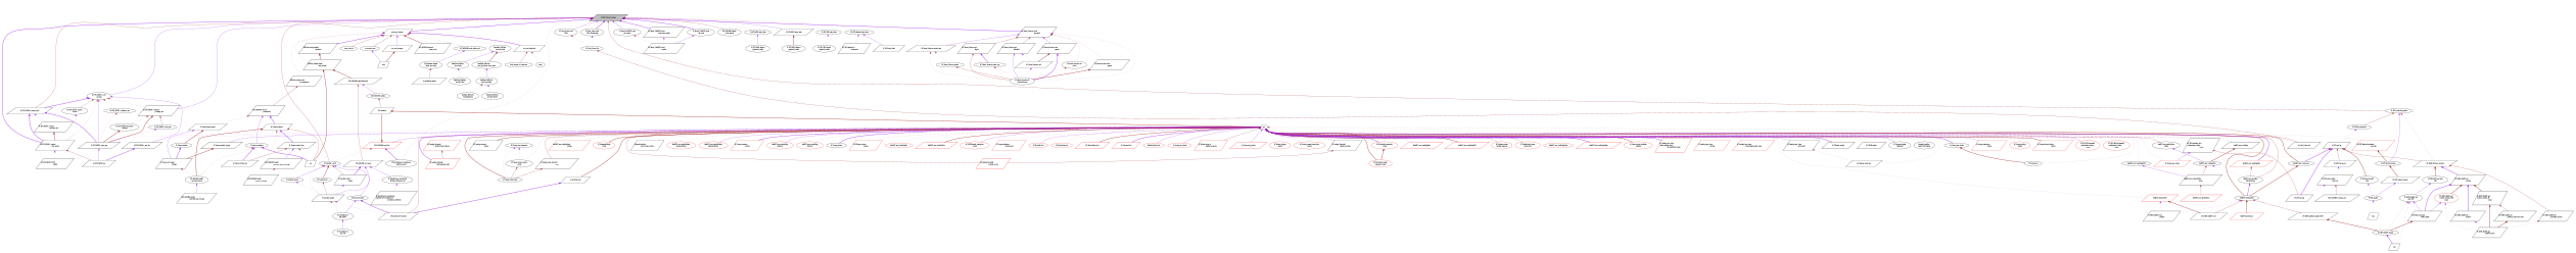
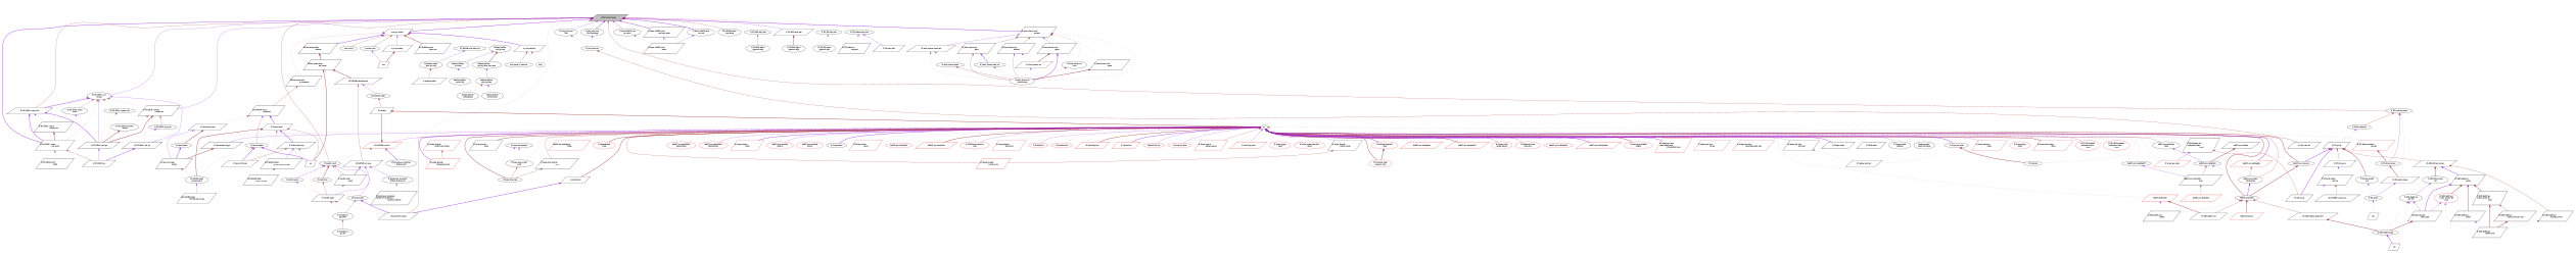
  digraph {
    fontname=Oswald
    rankdir=TB
    node [color=black fillcolor=white fontname=Oswald fontsize=10 shape=parallelogram style=filled]
    edge [color=brown dir=back fontname=Oswald fontsize=10 labelfontname=Helvetica labelfontsize=10 style=dotted]
    n1 [fillcolor=grey75 fontcolor=black height=0.2 label="AP_HAL::Stream::txspace" width=0.4]
    n2 [height=0.2 label="AP_GPS_UBLOX::_configure\l_message_rate" width=0.4]
    n3 [height=0.2 label="AP_AccelCal::_printf" shape=ellipse width=0.4]
    n4 [height=0.2 label="AP_GPS_UBLOX::_request\l_next_config" width=0.4]
    n5 [height=0.2 label="AP_GPS_UBLOX::_request_port" width=0.4]
    n6 [height=0.2 label="AP_GPS_UBLOX::_send\l_message" shape=ellipse width=0.4]
    n7 [height=0.2 label="AP_Mount_SToRM32_serial\l::can_send" shape=ellipse width=0.4]
    n8 [height=0.2 label=comm_get_txspace width=0.4]
    n9 [height=0.2 label="AP_InertialSensor_UserInteract\l_MAVLink::printf" shape=ellipse width=0.4]
    n10 [height=0.2 label="AP_Mount_SToRM32_serial\l::get_angles" shape=ellipse width=0.4]
    n11 [height=0.2 label="GCS_MAVLINK::handle\l_serial_control" shape=ellipse width=0.4]
    n12 [height=0.2 label="AP_GPS_NOVA::inject_data" shape=ellipse width=0.4]
    n13 [height=0.2 label="AP_GPS_SBP2::inject_data" width=0.4]
    n14 [height=0.2 label="AP_GPS_SBP::inject_data" shape=ellipse width=0.4]
    n15 [height=0.2 label="AP_GPS_Backend::inject_data" shape=ellipse width=0.4]
    n16 [height=0.2 label="AP_GPS::send_blob_update" shape=ellipse width=0.4]
    n17 [height=0.2 label="AP_Mount_Alexmos::send\l_command" width=0.4]
    n18 [height=0.2 label="AP_Frsky_Telem::send\l_SPort" shape=ellipse width=0.4]
    n19 [height=0.2 label="AP_Frsky_Telem::send\l_SPort_Passthrough" shape=ellipse width=0.4]
    n20 [height=0.2 label="AP_Mount_SToRM32_serial\l::send_target_angles" width=0.4]
    n21 [height=0.2 label="AP_GPS_UBLOX::_parse_gps" width=0.4]
    n22 [height=0.2 label="AP_GPS_UBLOX::_verify_rate" shape=ellipse width=0.4]
    n23 [height=0.2 label="AP_GPS_UBLOX::unexpected\l_message" shape=ellipse width=0.4]
    n24 [height=0.2 label="AP_AccelCal::cancel" shape=ellipse width=0.4]
    n25 [height=0.2 label="AP_AccelCal::collect\l_sample" width=0.4]
    n26 [height=0.2 label="AP_AccelCal::update" width=0.4]
    n27 [height=0.2 label="AP_AccelCal::fail" shape=ellipse width=0.4]
    n28 [height=0.2 label="AP_AccelCal::success" shape=ellipse width=0.4]
    n29 [height=0.2 label="AP_GPS_UBLOX::read" width=0.4]
    n30 [height=0.2 label="AP_GPS_UBLOX::AP_GPS\l_UBLOX" width=0.4]
    n31 [height=0.2 label="AP_GPS_UBLOX::_request\l_message_rate" width=0.4]
    n32 [height=0.2 label="AP_GPS_UBLOX::_configure_rate" shape=ellipse width=0.4]
    n33 [height=0.2 label="AP_GPS_UBLOX::_request\l_version" shape=ellipse width=0.4]
    n34 [height=0.2 label="AP_GPS_UBLOX::_save_cfg" width=0.4]
    n35 [height=0.2 label="AP_Mount_SToRM32_serial\l::update" width=0.4]
    n36 [height=0.2 label="MAVLink_routing::check\l_and_forward" width=0.4]
    n37 [height=0.2 label=comm_send_ch shape=ellipse width=0.4]
    n38 [height=0.2 label=gcs_console_send shape=ellipse width=0.4]
    n39 [height=0.2 label="MAVLink_routing::handle\l_heartbeat" width=0.4]
    n40 [height=0.2 label="GCS_MAVLINK::queued\l_param_send" width=0.4]
    n41 [height=0.2 label="GCS_MAVLINK::send_collision_all" shape=ellipse width=0.4]
    n42 [height=0.2 label="DataFlash_MAVLink::\lsend_log_block" shape=ellipse width=0.4]
    n43 [height=0.2 label="MAVLink_routing::send\l_to_components" width=0.4]
    n44 [height=0.2 label=try_send_message width=0.4]
    n45 [height=0.2 label=try_send_statustext width=0.4]
    n46 [height=0.2 label="AP_GPS_NOVA::highest\l_supported_status" shape=ellipse width=0.4]
    n47 [height=0.2 label="AP_GPS_SBP2::highest\l_supported_status" shape=ellipse width=0.4]
    n48 [height=0.2 label="AP_GPS_SBP::highest\l_supported_status" shape=ellipse width=0.4]
    n49 [height=0.2 label="AP_GPS::inject_data" width=0.4]
    n50 [height=0.2 label="AP_GPS_Backend::is\l_configured" width=0.4]
    n51 [height=0.2 label="AP_GPS::detect_instance" shape=ellipse width=0.4]
    n52 [height=0.2 label="AP_GPS::update_instance" width=0.4]
    n53 [height=0.2 label="AP_GPS::all_configured" shape=ellipse width=0.4]
    n54 [height=0.2 label="AP_Mount_Alexmos::AP\l_Mount_Alexmos" shape=ellipse width=0.4]
    n55 [height=0.2 label="AP_Mount_Alexmos::control_axis" width=0.4]
    n56 [height=0.2 label="AP_Mount_Alexmos::get\l_angles" width=0.4]
    n57 [height=0.2 label="AP_Mount_Alexmos::get\l_boardinfo" width=0.4]
    n58 [height=0.2 label="AP_Mount_Alexmos::read\l_params" width=0.4]
    n59 [height=0.2 label="AP_Mount_Alexmos::set\l_motor" shape=ellipse width=0.4]
    n60 [height=0.2 label="AP_Mount_Alexmos::write\l_params" width=0.4]
    n61 [height=0.2 label="AP_Frsky_Telem::tick" shape=ellipse width=0.4]
    n62 [height=0.2 label="AP_InertialSensor::\lacal_update" shape=ellipse width=0.4]
    n63 [height=0.2 label="AP_AccelCal::AP_AccelCal" width=0.4]
    n64 [height=0.2 label="AP_InertialSensor::\lget_acal" shape=ellipse width=0.4]
    n65 [height=0.2 label=loop width=0.4]
    n66 [height=0.2 label="GCS_MAVLINK::packetReceived" width=0.4]
    n67 [height=0.2 label=loop width=0.4]
    n68 [height=0.2 label="AP_Avoidance::handle\l_threat_gcs_notify" shape=ellipse width=0.4]
    n69 [height=0.2 label="DataFlash_MAVLink::\ldo_resends" shape=ellipse width=0.4]
    n70 [height=0.2 label="DataFlash_MAVLink::\lsend_log_blocks_from_queue" shape=ellipse width=0.4]
    n71 [height=0.2 label="GCS_MAVLINK::send_to\l_components" width=0.4]
    n72 [height=0.2 label=flush_console_to_statustext shape=ellipse width=0.4]
    n73 [height=0.2 label=setup shape=ellipse width=0.4]
    n74 [height=0.2 label="GCS_MAVLINK::set_snoop" width=0.4]
    n75 [height=0.2 label="GCS_MAVLINK::update" shape=ellipse width=0.4]
    n76 [height=0.2 label="AP_InertialSensor_UserInteract\l_MAVLink::blocking_read" shape=ellipse width=0.4]
    n77 [height=0.2 label="GCS::instance" width=0.4]
    n78 [height=0.2 label="AP_InertialSensor_UserInteract\l_MAVLink::AP_InertialSensor\l_UserInteract_MAVLink" width=0.4]
    n79 [height=0.2 label=gcs shape=ellipse width=0.4]
    n80 [height=0.2 label="AP_Arming::airspeed\l_checks" width=0.4]
    n81 [height=0.2 label="AP_Arming::arm" shape=ellipse width=0.4]
    n82 [height=0.2 label="AP_Arming::arm_checks" shape=ellipse width=0.4]
    n83 [color=red height=0.2 label="AP_Arming::barometer\l_checks" width=0.4]
    n84 [color=red height=0.2 label="AP_Arming::battery\l_checks" shape=ellipse width=0.4]
    n85 [color=red height=0.2 label="AP_Arming::board_voltage\l_checks" width=0.4]
    n86 [color=red height=0.2 label="AP_GPS_SBF::broadcast\l_configuration_failure\l_reason" shape=ellipse width=0.4]
    n87 [color=red height=0.2 label="AP_GPS_UBLOX::broadcast\l_configuration_failure\l_reason" shape=ellipse width=0.4]
    n88 [height=0.2 label="AP_GPS::broadcast_first\l_configuration_failure\l_reason" width=0.4]
    n89 [color=red height=0.2 label="AP_Arming::gps_checks" width=0.4]
    n90 [color=red height=0.2 label="AP_GPS_Backend::broadcast\l_gps_type" width=0.4]
    n91 [color=red height=0.2 label="AP_Landing_Deepstall\l::build_approach_path" width=0.4]
    n92 [color=red height=0.2 label="NavEKF2_core::calcGpsGood\lToAlign" width=0.4]
    n93 [height=0.2 label="NavEKF3_core::calcGpsGood\lToAlign" shape=ellipse width=0.4]
    n94 [height=0.2 label="NavEKF3_core::Initialise\lFilterBootstrap" shape=ellipse width=0.4]
    n95 [height=0.2 label="NavEKF3::InitialiseFilter" shape=ellipse width=0.4]
    n96 [color=red height=0.2 label="AP_AdvancedFailsafe\l::check" shape=ellipse width=0.4]
    n97 [height=0.2 label="AP_Tuning::check_controller\l_error" width=0.4]
    n98 [height=0.2 label="AP_Tuning::check_input" shape=ellipse width=0.4]
-   n99 [height=0.2 label="SoaringController::\lcheck_cruise_criteria" width=0.4]
    n100 [height=0.2 label="AP_Tuning::check_selector\l_switch" shape=ellipse width=0.4]
    n101 [color=red height=0.2 label="NavEKF2_core::checkAttitude\lAlignmentStatus" shape=ellipse width=0.4]
    n102 [color=red height=0.2 label="NavEKF3_core::checkAttitude\lAlignmentStatus" shape=ellipse width=0.4]
    n103 [color=red height=0.2 label="AP_Arming::compass\l_checks" width=0.4]
    n104 [color=red height=0.2 label="NavEKF2_core::controlMag\lYawReset" shape=ellipse width=0.4]
    n105 [color=red height=0.2 label="NavEKF3_core::controlMag\lYawReset" shape=ellipse width=0.4]
    n106 [height=0.2 label="AP_Arming::disarm" shape=ellipse width=0.4]
    n107 [color=red height=0.2 label="AP_ICEngine::engine\l_control" width=0.4]
    n108 [color=red height=0.2 label="NavEKF3_core::FuseBodyVel" shape=ellipse width=0.4]
    n109 [color=red height=0.2 label="NavEKF3_core::FuseOptFlow" width=0.4]
    n110 [color=red height=0.2 label="AP_ADSB::handle_transceiver\l_report" shape=ellipse width=0.4]
    n111 [color=red height=0.2 label="AP_Arming::hardware\l_safety_check" width=0.4]
    n112 [color=red height=0.2 label="AP_MotorsTri::init" shape=ellipse width=0.4]
    n113 [color=red height=0.2 label="AP_MotorsCoax::init" shape=ellipse width=0.4]
    n114 [color=red height=0.2 label="AP_MotorsSingle::init" width=0.4]
    n115 [color=red height=0.2 label="AP_Airspeed::init" width=0.4]
    n116 [color=red height=0.2 label="DataFlash_Class::Init" shape=ellipse width=0.4]
    n117 [height=0.2 label="AP_Frsky_Telem::init" width=0.4]
    n118 [color=red height=0.2 label="NavEKF2::InitialiseFilter" width=0.4]
    n119 [color=red height=0.2 label="AP_Arming::ins_checks" shape=ellipse width=0.4]
    n120 [color=red height=0.2 label="AP_Mission::jump_to\l_landing_sequence" width=0.4]
    n121 [color=red height=0.2 label="AP_Camera::log_picture" width=0.4]
    n122 [color=red height=0.2 label="AP_Arming::logging\l_checks" shape=ellipse width=0.4]
    n123 [color=red height=0.2 label="AP_Arming::manual_transmitter\l_checks" shape=ellipse width=0.4]
    n124 [height=0.2 label="AP_Tuning::next_parameter" shape=ellipse width=0.4]
    n125 [color=red height=0.2 label="AP_Landing_Deepstall\l::override_servos" width=0.4]
    n126 [color=red height=0.2 label="AP_MotorsHeli::parameter\l_check" shape=ellipse width=0.4]
    n127 [color=red height=0.2 label="AP_MotorsHeli_Single\l::parameter_check" shape=ellipse width=0.4]
    n128 [color=red height=0.2 label="AP_Landing_Deepstall\l::predict_travel_distance" width=0.4]
    n129 [color=red height=0.2 label="NavEKF2_core::readMagData" width=0.4]
    n130 [color=red height=0.2 label="NavEKF3_core::readMagData" width=0.4]
    n131 [color=red height=0.2 label="NavEKF2_core::realignYawGPS" width=0.4]
    n132 [height=0.2 label="NavEKF3_core::realignYawGPS" shape=ellipse width=0.4]
    n133 [color=red height=0.2 label="AP_Landing::restart\l_landing_sequence" shape=ellipse width=0.4]
    n134 [color=red height=0.2 label="GCS_MAVLINK::send_text" width=0.4]
    n135 [color=red height=0.2 label="AP_BoardConfig::sensor\l_config_error" shape=ellipse width=0.4]
    n136 [color=red height=0.2 label="NavEKF2_core::setAidingMode" shape=ellipse width=0.4]
    n137 [color=red height=0.2 label="NavEKF3_core::setAidingMode" width=0.4]
    n138 [height=0.2 label="NavEKF3_core::setOrigin" width=0.4]
    n139 [height=0.2 label="NavEKF3_core::setup_core" shape=ellipse width=0.4]
    n140 [color=red height=0.2 label="AP_Camera::setup_feedback\l_callback" shape=ellipse width=0.4]
    n141 [height=0.2 label="AP_AccelCal::start" width=0.4]
    n142 [color=red height=0.2 label="AP_Landing::type_slope\l_adjust_landing_slope\l_for_rangefinder_bump" width=0.4]
    n143 [color=red height=0.2 label="AP_Landing::type_slope\l_do_land" width=0.4]
    n144 [color=red height=0.2 label="AP_Landing::type_slope\l_setup_landing_glide_slope" width=0.4]
    n145 [height=0.2 label="AP_Landing::type_slope\l_verify_land" width=0.4]
    n146 [height=0.2 label="AP_Landing::verify_land" width=0.4]
    n147 [height=0.2 label="AP_ICEngine::update" width=0.4]
    n148 [height=0.2 label="AP_ADSB::update" width=0.4]
    n149 [height=0.2 label="AP_Airspeed::update\l_calibration" shape=ellipse width=0.4]
    n150 [height=0.2 label="AP_Landing_Deepstall\l::update_steering" width=0.4]
    n151 [height=0.2 label="SoaringController::\lupdate_thermalling" shape=ellipse width=0.4]
    n152 [height=0.2 label="AP_Camera::update_trigger" width=0.4]
    n153 [height=0.2 label="AP_GPS::get_lag" width=0.4]
    n154 [height=0.2 label="NavEKF3_core::readGpsData" shape=ellipse width=0.4]
    n155 [color=red height=0.2 label="NavEKF3::activeCores" width=0.4]
    n156 [height=0.2 label="AP_AHRS_NavEKF::reset" width=0.4]
    n157 [height=0.2 label="AP_AHRS_NavEKF::reset\l_attitude" width=0.4]
    n158 [height=0.2 label="AP_AHRS_DataFlash::update_EKF3" width=0.4]
    n159 [height=0.2 label="NavEKF3_core::SelectVelPos\lFusion" width=0.4]
    n160 [height=0.2 label="AP_Camera::set_trigger\l_distance" width=0.4]
    n161 [height=0.2 label="AP_GPS::update" shape=ellipse width=0.4]
    n162 [height=0.2 label=loop width=0.4]
    n163 [color=red height=0.2 label="NavEKF3_core::UpdateFilter" width=0.4]
    n164 [height=0.2 label="AP_AHRS_NavEKF::update" shape=ellipse width=0.4]
    n165 [height=0.2 label=loop width=0.4]
    n166 [height=0.2 label="GCS_MAVLINK::handle\l_command_camera" shape=ellipse width=0.4]
    n167 [height=0.2 label="GCS_MAVLINK::handle\l_command_long_message" width=0.4]
    n168 [height=0.2 label="AP_Avoidance::update" width=0.4]
    n169 [height=0.2 label="DataFlash_MAVLink::\lperiodic_10Hz" shape=ellipse width=0.4]
    n170 [height=0.2 label="DataFlash_MAVLink::\lpush_log_blocks" shape=ellipse width=0.4]
    n171 [height=0.2 label="DataFlash_MAVLink::\lListAvailableLogs" shape=ellipse width=0.4]
    n172 [height=0.2 label="DataFlash_MAVLink::\lperiodic_fullrate" shape=ellipse width=0.4]
    n173 [height=0.2 label="AP_Camera::configure" shape=ellipse width=0.4]
    n174 [height=0.2 label="AP_Camera::control" width=0.4]
    n175 [height=0.2 label="AP_Camera::take_picture" width=0.4]
    n176 [height=0.2 label="AP_Camera::AP_Camera" width=0.4]
    n177 [height=0.2 label="AP_Camera::control_msg" width=0.4]
    n178 [height=0.2 label="AP_Camera::update" shape=ellipse width=0.4]
    n179 [height=0.2 label="GCS_MAVLINK::handle\l_common_camera_message" width=0.4]
    n180 [height=0.2 label="GCS_MAVLINK::handle\l_common_message" width=0.4]
    n181 [height=0.2 label="AP_GPS::get_lag" width=0.4]
    n182 [height=0.2 label="AP_GPS::calc_blended\l_state" shape=ellipse width=0.4]
    n183 [height=0.2 label="AP_AHRS_DCM::get_position" width=0.4]
    n184 [height=0.2 label="AP_GPS::rtk_age_ms" width=0.4]
    n185 [height=0.2 label="AP_AHRS_DCM::get_gyro\l_drift" shape=ellipse width=0.4]
    n186 [height=0.2 label="AP_AHRS_NavEKF::get\l_position" width=0.4]
    n187 [height=0.2 label="AP_AHRS_NavEKF::get\l_secondary_position" width=0.4]
    n188 [height=0.2 label="AP_GPS::send_mavlink\l_gps2_raw" width=0.4]
    n189 [height=0.2 label="AP_AHRS_NavEKF::get\l_gyro_drift" shape=ellipse width=0.4]
    n190 [height=0.2 label="AP_Module::call_hook\l_AHRS_update" width=0.4]
    n191 [height=0.2 label="AP_AHRS_NavEKF::get\l_location" width=0.4]
    n192 [height=0.2 label="AP_AHRS_NavEKF::get\l_relative_position_NE\l_origin" width=0.4]
    n193 [color=red height=0.2 label="AP_AHRS_NavEKF::get\l_relative_position_NED\l_origin" shape=ellipse width=0.4]
    n194 [height=0.2 label="AP_AHRS_NavEKF::get\l_NavEKF3_const" width=0.4]
    n195 [height=0.2 label="AP_AHRS_NavEKF::get\l_relative_position_NE_home" width=0.4]
    n196 [height=0.2 label="GCS_MAVLINK::send_gps_raw" width=0.4]
    n197 [height=0.2 label="AP_Mount_Alexmos::update" shape=ellipse width=0.4]
    n198 [height=0.2 label="AP_Mount_Alexmos::status_msg" shape=ellipse width=0.4]
    n199 [height=0.2 label="AP_Mount_Alexmos::init" width=0.4]
    n1 -> n2 [color=purple style=solid]
    n1 -> n3 [style=solid]
    n1 -> n4 [color=purple style=bold]
    n1 -> n5 [style=solid]
    n1 -> n6 [color=purple style=solid]
    n1 -> n7 [color=purple style=bold]
    n1 -> n8 [color=purple style=bold]
    n1 -> n9
    n1 -> n10 [color=purple style=solid]
    n1 -> n11 [style=solid]
    n1 -> n12
    n1 -> n13 [color=purple style=solid]
    n1 -> n14
    n1 -> n15
    n1 -> n16 [style=solid]
    n1 -> n17 [color=purple style=bold]
    n1 -> n18 [color=purple style=solid]
    n1 -> n19 [color=purple style=bold]
    n1 -> n20 [color=purple style=bold]
    n2 -> n21 [style=bold]
    n2 -> n22 [style=solid]
    n2 -> n23
    n3 -> n24 [color=purple style=solid]
    n3 -> n25 [style=solid]
    n3 -> n26
    n3 -> n27 [style=bold]
    n3 -> n28 [color=purple style=solid]
    n4 -> n29 [style=solid]
    n4 -> n30 [color=purple]
    n5 -> n4 [color=purple style=bold]
    n5 -> n21 [color=purple style=bold]
    n5 -> n31 [color=purple]
    n6 -> n2
    n6 -> n4
    n6 -> n5 [color=purple style=bold]
    n6 -> n21 [color=purple style=solid]
    n6 -> n31 [color=purple]
    n6 -> n32
    n6 -> n33 [style=solid]
    n6 -> n34 [color=purple style=solid]
    n7 -> n35 [color=purple style=solid]
    n8 -> n36
    n8 -> n37 [style=solid]
    n8 -> n38 [style=solid]
    n8 -> n39 [color=purple style=bold]
    n8 -> n40 [style=bold]
    n8 -> n41
    n8 -> n42
    n8 -> n43 [color=purple]
    n8 -> n44 [color=purple style=solid]
    n8 -> n45 [color=purple style=bold]
    n10 -> n35
    n12 -> n46 [color=purple style=solid]
    n13 -> n47 [style=bold]
    n14 -> n48 [color=purple]
    n15 -> n49 [color=purple style=solid]
    n15 -> n50 [color=purple]
    n16 -> n51 [color=purple style=solid]
-   n16 -> n183
+   n16 -> n52
    n16 -> n53 [style=solid]
    n17 -> n54 [color=purple]
    n17 -> n55 [color=purple style=solid]
    n17 -> n56 [style=solid]
    n17 -> n57 [style=solid]
    n17 -> n58 [color=purple style=solid]
    n17 -> n59
    n17 -> n60
    n18 -> n61
    n19 -> n61 [color=purple]
    n20 -> n35 [color=purple]
    n21 -> n29 [color=purple style=solid]
    n22 -> n21 [color=purple]
    n23 -> n21 [style=bold]
    n24 -> n62 [color=purple style=solid]
    n24 -> n63 [color=purple style=bold]
    n25 -> n26 [color=purple]
    n26 -> n62
    n26 -> n63 [color=purple]
    n27 -> n26 [style=solid]
    n28 -> n26 [color=purple]
    n31 -> n4 [style=bold]
    n32 -> n21
    n33 -> n4 [color=purple]
    n34 -> n29 [color=purple style=bold]
    n36 -> n65 [style=bold]
    n36 -> n66 [style=bold]
    n38 -> n67 [color=purple style=solid]
    n39 -> n36 [style=bold]
    n41 -> n68 [color=purple style=solid]
    n42 -> n69 [color=purple style=solid]
    n42 -> n70 [style=bold]
    n43 -> n71 [style=solid]
    n44 -> n67 [style=bold]
    n45 -> n72 [style=solid]
    n45 -> n73
    n51 -> n52 [style=bold]
    n52 -> n161 [color=purple style=solid]
    n53 -> n181 [color=purple]
    n55 -> n54
    n55 -> n197
    n56 -> n54 [style=solid]
    n56 -> n198 [color=purple style=bold]
    n57 -> n54 [color=purple style=solid]
    n57 -> n199 [color=purple]
    n58 -> n54 [color=purple style=bold]
    n58 -> n199 [style=bold]
    n59 -> n54
    n60 -> n54 [style=bold]
    n61 -> n117 [style=solid]
    n62 -> n64 [color=purple style=solid]
    n66 -> n74 [style=solid]
    n66 -> n75 [color=purple style=solid]
    n68 -> n168 [style=solid]
    n69 -> n169 [color=purple]
    n70 -> n170 [color=purple style=solid]
    n71 -> n173 [color=purple style=solid]
    n71 -> n174 [color=purple style=bold]
    n71 -> n175
    n74 -> n25 [color=purple style=bold]
    n74 -> n26 [color=purple style=solid]
    n74 -> n76 [color=purple style=solid]
    n75 -> n77 [style=solid]
    n76 -> n78 [color=purple]
    n77 -> n79 [style=bold]
    n79 -> n21 [color=purple]
    n79 -> n34 [color=purple]
    n79 -> n63 [style=solid]
    n79 -> n80 [style=bold]
    n79 -> n81
    n79 -> n82 [color=purple style=bold]
    n79 -> n83 [color=purple style=solid]
    n79 -> n84 [color=purple]
    n79 -> n85 [style=bold]
    n79 -> n86 [color=purple style=solid]
    n79 -> n87
    n79 -> n88 [color=purple]
    n79 -> n89 [color=purple]
    n79 -> n90
    n79 -> n91 [color=purple style=bold]
    n79 -> n92
    n79 -> n93 [style=solid]
    n79 -> n94 [style=solid]
    n79 -> n95 [style=bold]
    n79 -> n96 [style=bold]
    n79 -> n97 [style=solid]
    n79 -> n98 [style=bold]
-   n79 -> n99
    n79 -> n100
    n79 -> n101
    n79 -> n102 [color=purple style=solid]
    n79 -> n103 [color=purple style=bold]
    n79 -> n104 [color=purple style=solid]
    n79 -> n105
    n79 -> n106 [color=purple style=bold]
    n79 -> n107
    n79 -> n108 [color=purple]
    n79 -> n109 [style=bold]
    n79 -> n110 [color=purple style=solid]
    n79 -> n111 [color=purple]
    n79 -> n112 [color=purple style=solid]
    n79 -> n113
    n79 -> n114 [style=bold]
    n79 -> n115 [color=purple style=bold]
    n79 -> n116 [color=purple style=solid]
    n79 -> n117 [color=purple]
    n79 -> n118 [color=purple]
    n79 -> n119 [color=purple style=solid]
    n79 -> n120 [style=solid]
    n79 -> n121 [color=purple style=solid]
    n79 -> n122 [color=purple]
    n79 -> n123 [color=purple]
    n79 -> n124 [color=purple]
    n79 -> n125 [style=solid]
    n79 -> n126 [color=purple style=bold]
    n79 -> n127 [style=bold]
    n79 -> n128 [color=purple]
    n79 -> n129 [color=purple]
    n79 -> n130 [color=purple style=bold]
    n79 -> n131 [style=bold]
    n79 -> n132 [color=purple]
    n79 -> n133 [style=solid]
    n79 -> n134 [color=purple style=solid]
    n79 -> n135 [style=solid]
    n79 -> n136
    n79 -> n137 [color=purple style=bold]
    n79 -> n138
    n79 -> n139 [style=bold]
    n79 -> n140 [style=bold]
    n79 -> n141 [style=bold]
    n79 -> n142 [color=purple style=bold]
    n79 -> n143
    n79 -> n144
    n79 -> n145 [color=purple style=solid]
    n79 -> n146 [color=purple]
    n79 -> n147 [color=purple style=bold]
    n79 -> n148 [color=purple]
    n79 -> n149 [color=purple style=solid]
    n79 -> n150 [color=purple style=solid]
    n79 -> n151 [color=purple]
    n79 -> n152 [color=purple style=solid]
    n82 -> n81 [style=bold]
    n88 -> n89 [color=purple style=solid]
    n88 -> n153 [style=solid]
    n90 -> n51 [style=bold]
    n93 -> n154 [color=purple style=solid]
    n94 -> n95 [color=purple style=bold]
    n95 -> n155 [style=bold]
    n95 -> n156 [style=solid]
    n95 -> n157 [color=purple]
    n95 -> n158 [style=solid]
    n97 -> n98 [style=solid]
    n100 -> n98 [style=solid]
    n118 -> n156 [style=bold]
    n118 -> n157 [color=purple]
    n124 -> n98 [color=purple]
    n124 -> n100 [color=purple]
    n126 -> n127 [style=bold]
    n128 -> n91 [style=solid]
    n130 -> n94 [style=solid]
    n132 -> n159 [color=purple style=solid]
    n134 -> n3
    n134 -> n9 [color=purple style=bold]
    n134 -> n77 [style=bold]
    n138 -> n154 [style=bold]
    n139 -> n95 [style=bold]
    n141 -> n63 [color=purple style=bold]
    n145 -> n146
    n150 -> n125 [style=solid]
    n152 -> n160 [style=bold]
    n154 -> n94 [color=purple]
    n154 -> n159 [style=solid]
    n158 -> n164 [style=bold]
    n159 -> n163 [style=solid]
    n160 -> n166
    n161 -> n162 [color=purple]
    n164 -> n165 [color=purple style=bold]
    n166 -> n167 [color=purple style=solid]
    n170 -> n171
    n170 -> n172 [color=purple]
    n173 -> n65 [color=purple style=bold]
    n173 -> n166
    n173 -> n176 [color=purple style=bold]
    n174 -> n65 [style=solid]
    n174 -> n166 [style=bold]
    n174 -> n176
    n174 -> n177 [color=purple style=bold]
    n175 -> n160 [color=purple style=solid]
    n175 -> n178 [style=bold]
    n177 -> n65
    n177 -> n176 [style=solid]
    n177 -> n179 [color=purple style=solid]
    n178 -> n160 [color=purple style=bold]
    n179 -> n180
    n181 -> n139 [color=purple style=bold]
    n181 -> n153 [color=purple style=bold]
    n181 -> n154
    n181 -> n182 [style=bold]
    n181 -> n183 [style=solid]
    n181 -> n184 [style=solid]
    n182 -> n161 [color=purple]
    n183 -> n185 [style=bold]
    n183 -> n186 [color=purple style=bold]
    n183 -> n187 [style=solid]
    n184 -> n188 [color=purple]
    n185 -> n189 [color=purple style=solid]
    n186 -> n190 [color=purple style=bold]
    n186 -> n191 [color=purple style=bold]
    n186 -> n192 [style=bold]
    n186 -> n193 [style=bold]
    n187 -> n194
    n188 -> n153 [color=purple]
    n188 -> n196 [style=solid]
    n189 -> n164
    n189 -> n165 [color=purple]
    n189 -> n190 [color=purple style=solid]
    n190 -> n164 [style=bold]
    n191 -> n194 [color=purple]
    n192 -> n194 [style=bold]
    n192 -> n195 [style=solid]
    n193 -> n190 [color=purple style=solid]
    n193 -> n194 [color=purple]
    n195 -> n194 [style=bold]
    n197 -> n54 [style=solid]
    n198 -> n54
    n199 -> n54 [color=purple]
  }
